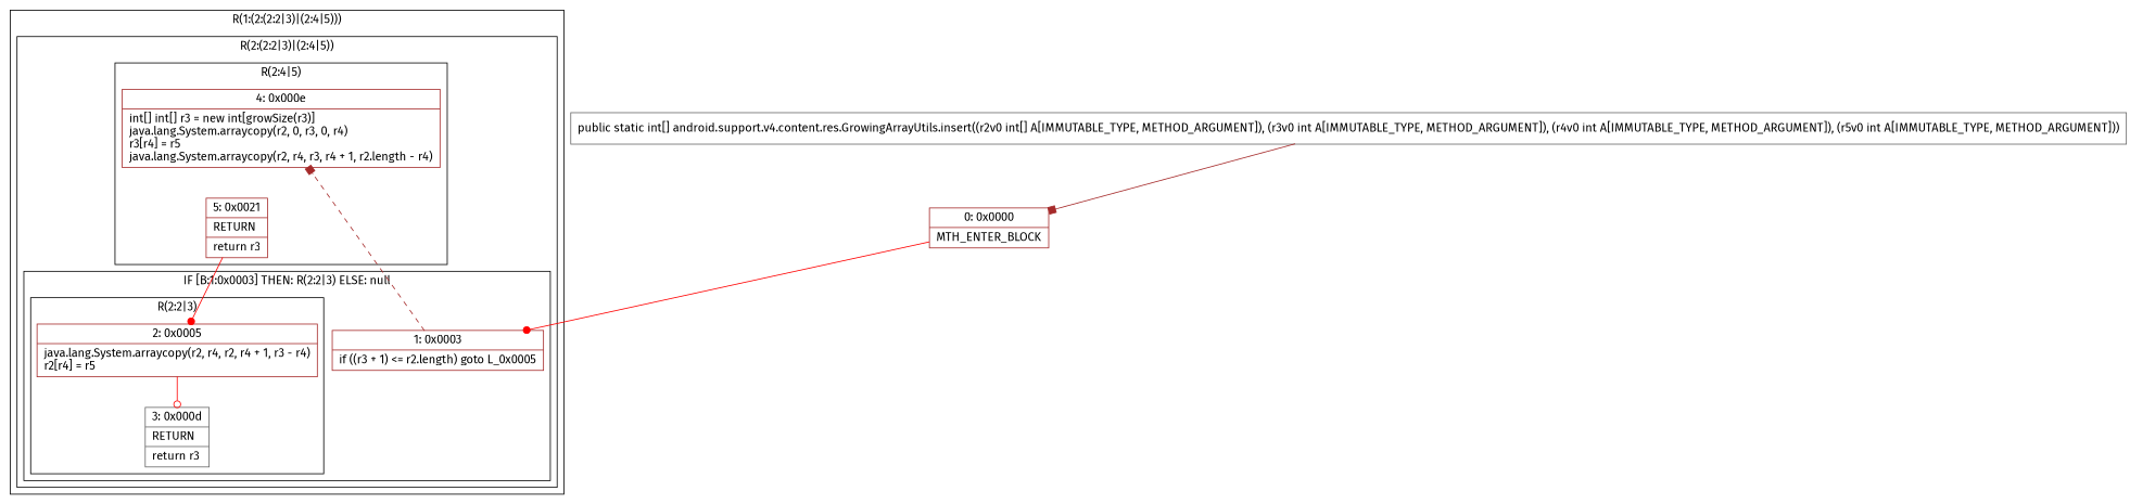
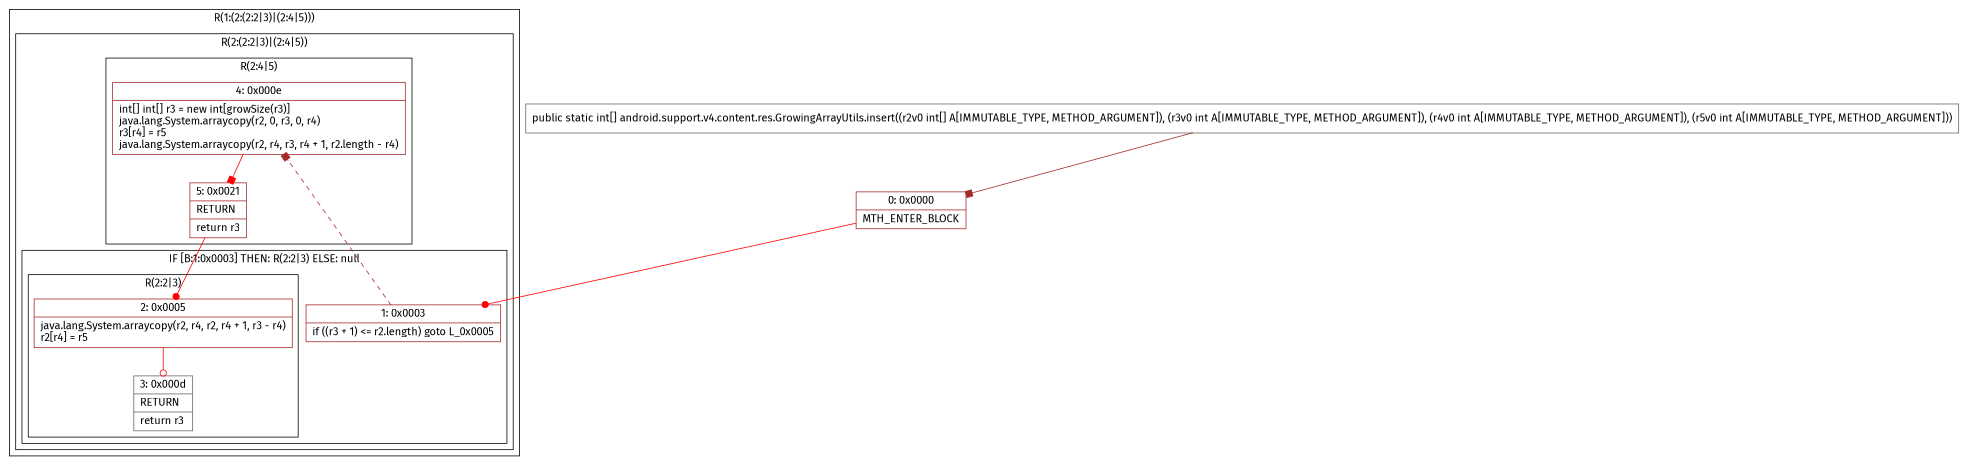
  digraph {
    fontname="Fira Sans"
    node [color=brown fontname="Fira Sans" shape=record]
    edge [arrowhead=box color=red fontname="Fira Sans"]
    n1 [label="{2\:\ 0x0005|java.lang.System.arraycopy(r2, r4, r2, r4 + 1, r3 \- r4)\lr2[r4] = r5\l}"]
    n2 [color=gray40 label="{3\:\ 0x000d|RETURN\l|return r3\l}"]
    n3 [label="{1\:\ 0x0003|if ((r3 + 1) \<= r2.length) goto L_0x0005\l}"]
    n4 [label="{4\:\ 0x000e|int[] int[] r3 = new int[growSize(r3)]\ljava.lang.System.arraycopy(r2, 0, r3, 0, r4)\lr3[r4] = r5\ljava.lang.System.arraycopy(r2, r4, r3, r4 + 1, r2.length \- r4)\l}"]
    n5 [label="{5\:\ 0x0021|RETURN\l|return r3\l}"]
    n6 [label="{0\:\ 0x0000|MTH_ENTER_BLOCK\l}"]
    n7 [color=gray40 label="{public static int[] android.support.v4.content.res.GrowingArrayUtils.insert((r2v0 int[] A[IMMUTABLE_TYPE, METHOD_ARGUMENT]), (r3v0 int A[IMMUTABLE_TYPE, METHOD_ARGUMENT]), (r4v0 int A[IMMUTABLE_TYPE, METHOD_ARGUMENT]), (r5v0 int A[IMMUTABLE_TYPE, METHOD_ARGUMENT])) }"]
    subgraph cluster_1 {
      label="R(1:(2:(2:2|3)|(2:4|5)))"
      subgraph cluster_2 {
        label="R(2:(2:2|3)|(2:4|5))"
        subgraph cluster_3 {
          label="IF [B:1:0x0003] THEN: R(2:2|3) ELSE: null"
          n3
          subgraph cluster_4 {
            label="R(2:2|3)"
            n1
            n2
          }
        }
        subgraph cluster_5 {
          label="R(2:4|5)"
          n4
          n5
        }
      }
    }
    n1 -> n2 [arrowhead=odot]
    n3 -> n4 [color=brown style=dashed]
+   n4 -> n5
    n5 -> n1 [arrowhead=dot]
    n6 -> n3 [arrowhead=dot]
    n7 -> n6 [color=brown]
  }
